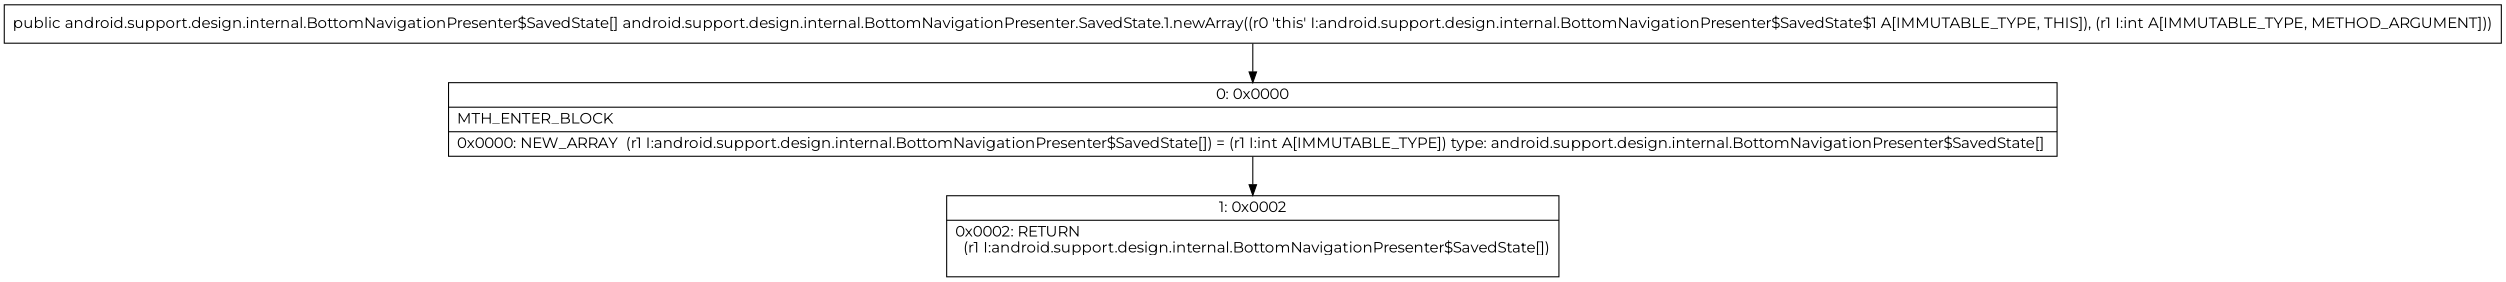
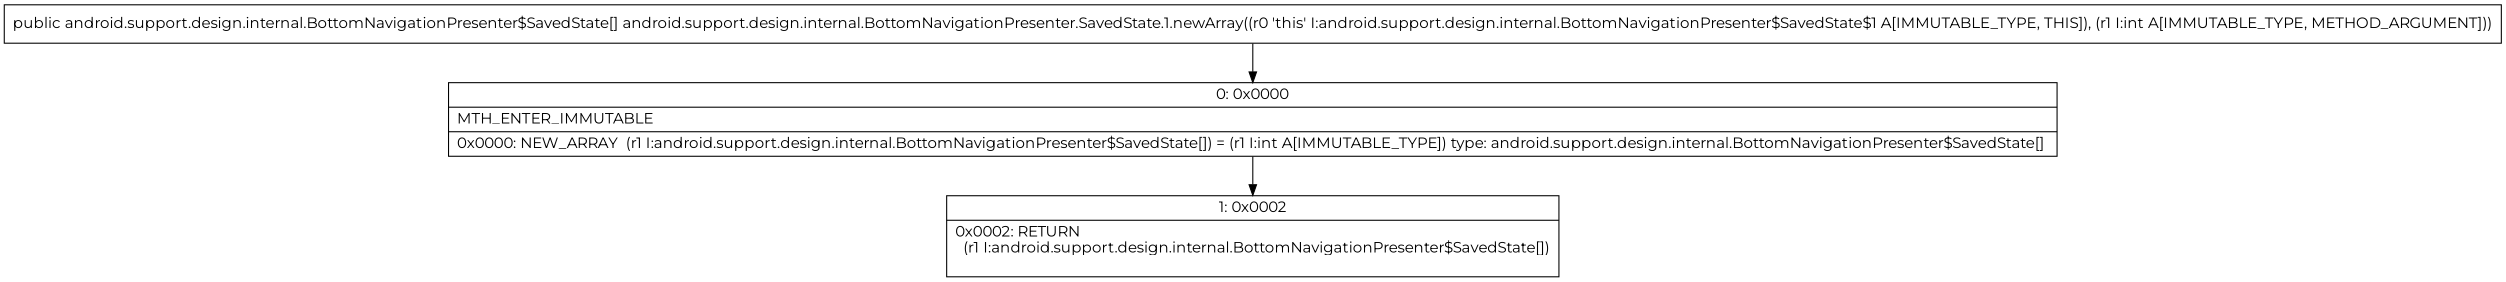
  digraph {
    fontname=Montserrat
    node [shape=record fontname=Montserrat]
    edge [fontname=Montserrat]
-   n1 [label="{0\:\ 0x0000|MTH_ENTER_BLOCK\l|0x0000: NEW_ARRAY  (r1 I:android.support.design.internal.BottomNavigationPresenter$SavedState[]) = (r1 I:int A[IMMUTABLE_TYPE]) type: android.support.design.internal.BottomNavigationPresenter$SavedState[] \l}"]
+   n1 [label="{0\:\ 0x0000|MTH_ENTER_IMMUTABLE\l|0x0000: NEW_ARRAY  (r1 I:android.support.design.internal.BottomNavigationPresenter$SavedState[]) = (r1 I:int A[IMMUTABLE_TYPE]) type: android.support.design.internal.BottomNavigationPresenter$SavedState[] \l}"]
    n2 [label="{1\:\ 0x0002|0x0002: RETURN  \l  (r1 I:android.support.design.internal.BottomNavigationPresenter$SavedState[])\l \l}"]
    n3 [label="{public android.support.design.internal.BottomNavigationPresenter$SavedState[] android.support.design.internal.BottomNavigationPresenter.SavedState.1.newArray((r0 'this' I:android.support.design.internal.BottomNavigationPresenter$SavedState$1 A[IMMUTABLE_TYPE, THIS]), (r1 I:int A[IMMUTABLE_TYPE, METHOD_ARGUMENT])) }"]
    n1 -> n2
    n3 -> n1
  }
